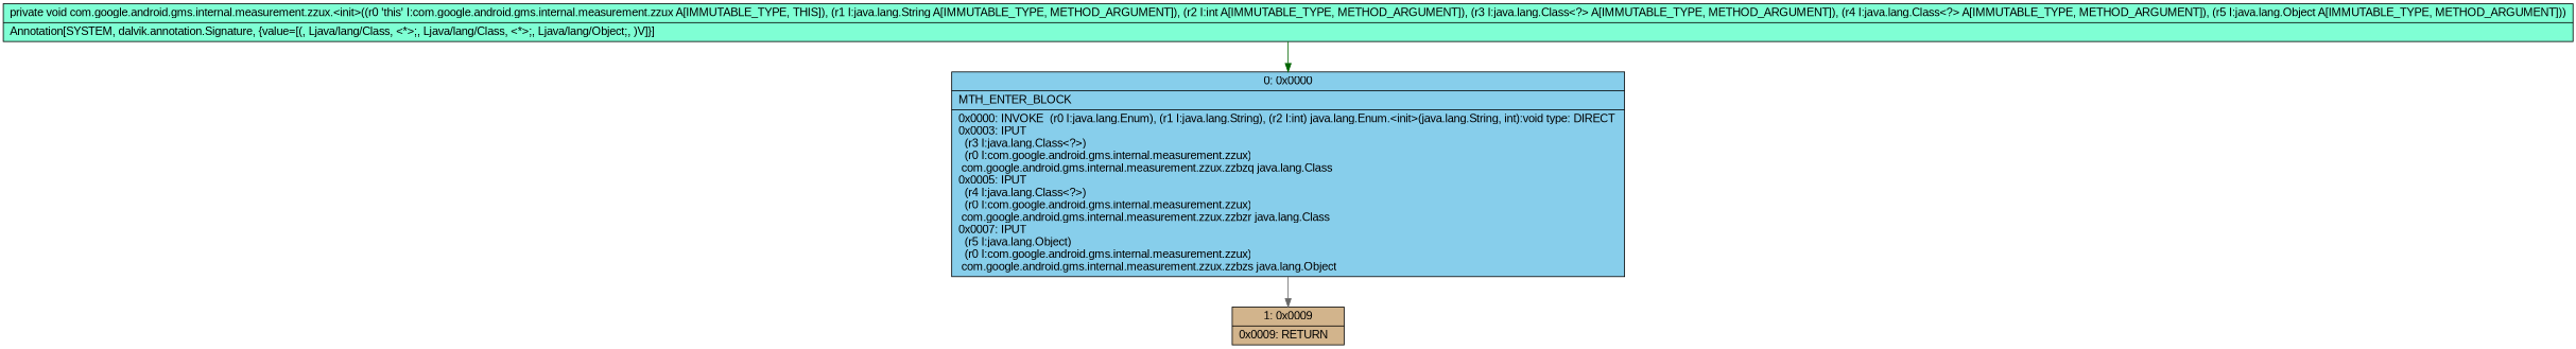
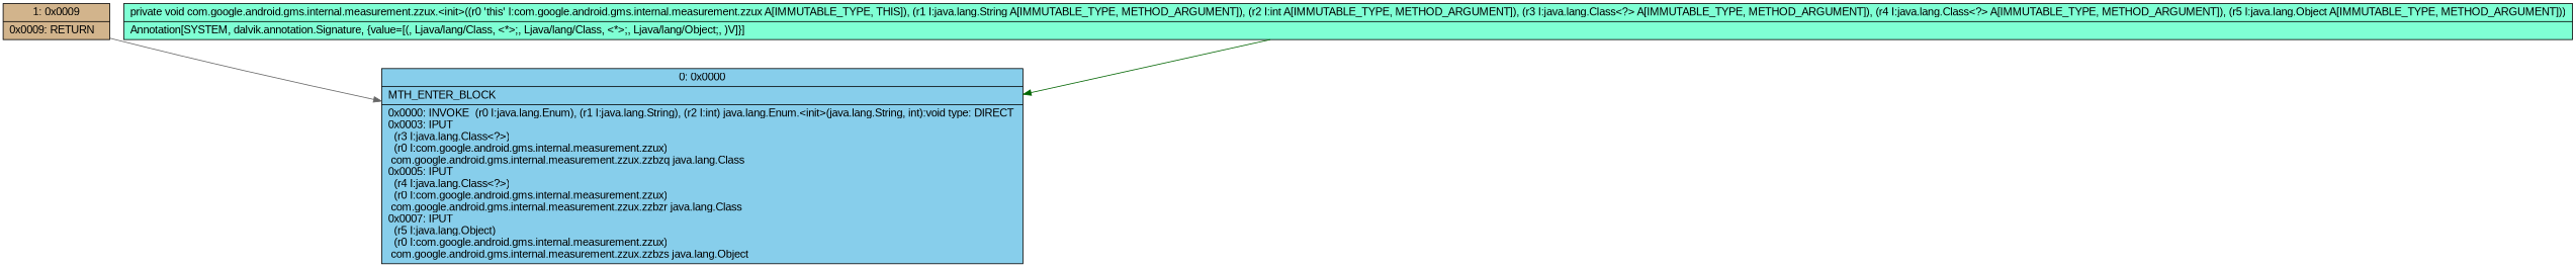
  digraph {
    fontname="Liberation Sans"
    node [shape=record style=filled fontname="Liberation Sans"]
    edge [fontname="Liberation Sans"]
    n1 [label="{0\:\ 0x0000|MTH_ENTER_BLOCK\l|0x0000: INVOKE  (r0 I:java.lang.Enum), (r1 I:java.lang.String), (r2 I:int) java.lang.Enum.\<init\>(java.lang.String, int):void type: DIRECT \l0x0003: IPUT  \l  (r3 I:java.lang.Class\<?\>)\l  (r0 I:com.google.android.gms.internal.measurement.zzux)\l com.google.android.gms.internal.measurement.zzux.zzbzq java.lang.Class \l0x0005: IPUT  \l  (r4 I:java.lang.Class\<?\>)\l  (r0 I:com.google.android.gms.internal.measurement.zzux)\l com.google.android.gms.internal.measurement.zzux.zzbzr java.lang.Class \l0x0007: IPUT  \l  (r5 I:java.lang.Object)\l  (r0 I:com.google.android.gms.internal.measurement.zzux)\l com.google.android.gms.internal.measurement.zzux.zzbzs java.lang.Object \l}" fillcolor=skyblue]
    n2 [label="{1\:\ 0x0009|0x0009: RETURN   \l}" fillcolor=tan]
    n3 [label="{private void com.google.android.gms.internal.measurement.zzux.\<init\>((r0 'this' I:com.google.android.gms.internal.measurement.zzux A[IMMUTABLE_TYPE, THIS]), (r1 I:java.lang.String A[IMMUTABLE_TYPE, METHOD_ARGUMENT]), (r2 I:int A[IMMUTABLE_TYPE, METHOD_ARGUMENT]), (r3 I:java.lang.Class\<?\> A[IMMUTABLE_TYPE, METHOD_ARGUMENT]), (r4 I:java.lang.Class\<?\> A[IMMUTABLE_TYPE, METHOD_ARGUMENT]), (r5 I:java.lang.Object A[IMMUTABLE_TYPE, METHOD_ARGUMENT]))  | Annotation[SYSTEM, dalvik.annotation.Signature, \{value=[(, Ljava\/lang\/Class, \<*\>;, Ljava\/lang\/Class, \<*\>;, Ljava\/lang\/Object;, )V]\}]\l}" fillcolor=aquamarine]
-   n1 -> n2 [color=gray40]
+   n2 -> n1 [color=gray40]
    n3 -> n1 [color=darkgreen]
  }
